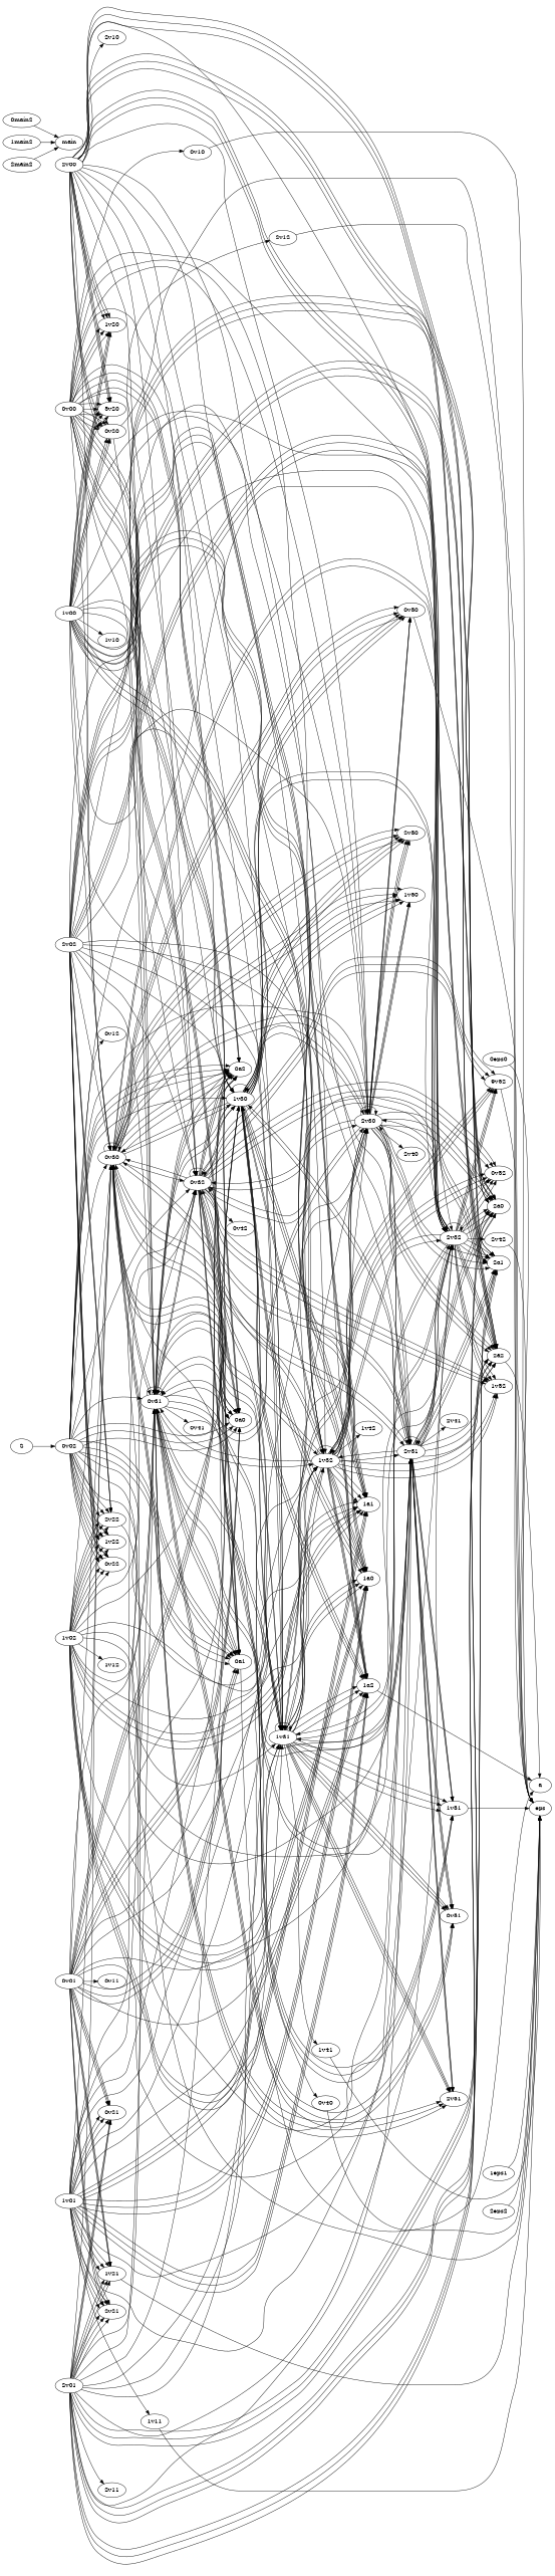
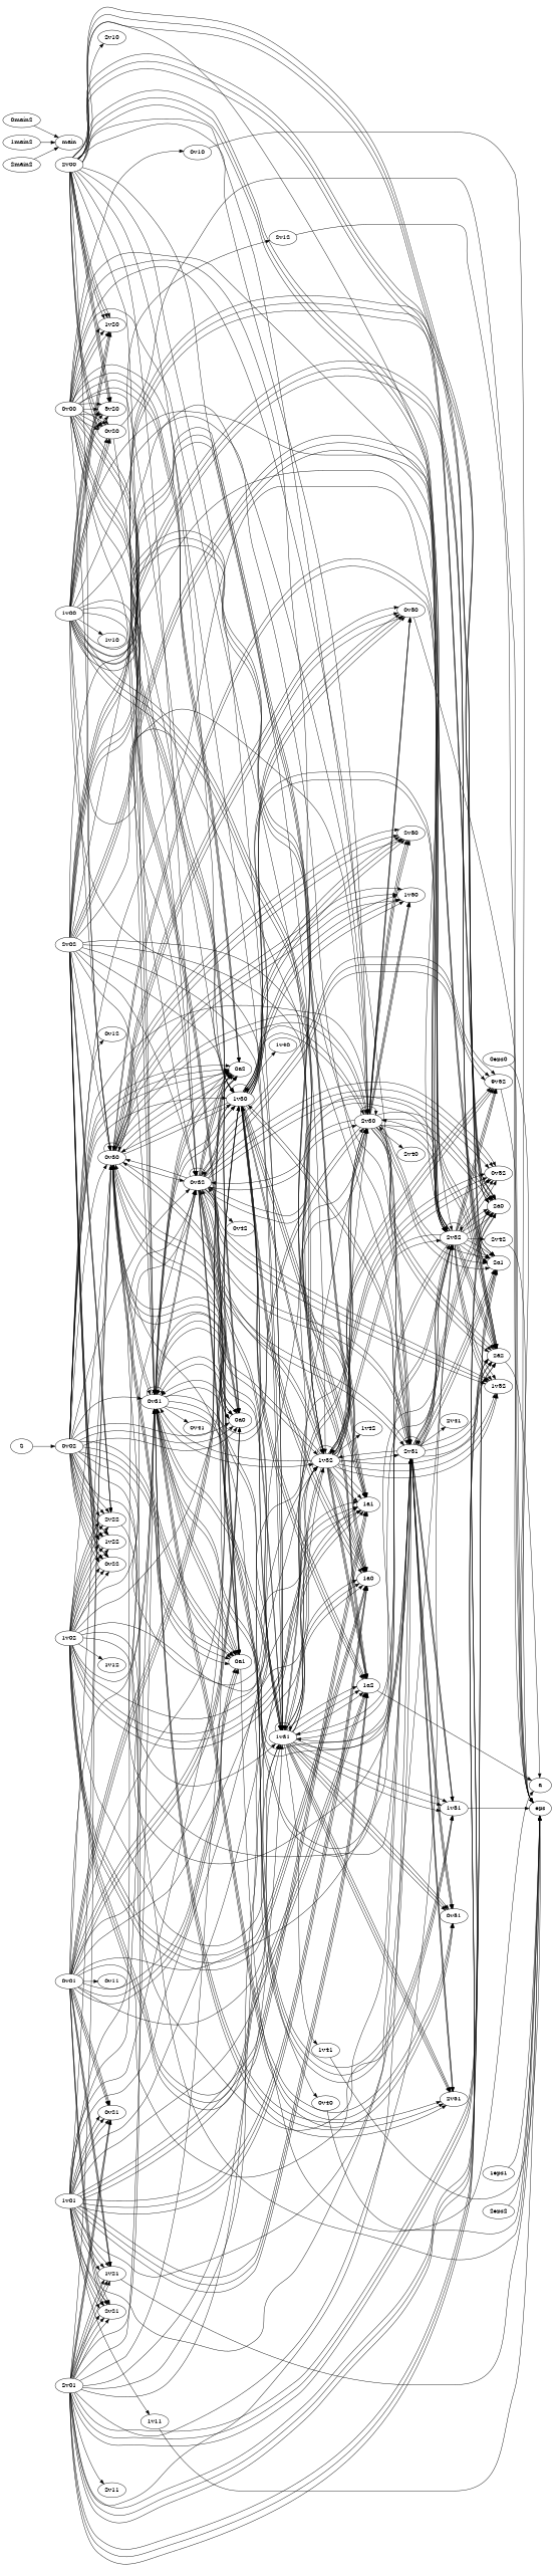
  digraph {
    rankdir=LR
    S
    "0v02"
    "0a1"
    "0a0"
    "0v30"
    "0v31"
    "0v32"
    "1v30"
    "1v31"
    "1v32"
    "0a2"
    "2v30"
    "2v31"
    "2v32"
    "0v22"
    "1v22"
    "2v22"
    "0v12"
    a
    "0v50"
    "1v50"
    "2v50"
    "0v40"
    "0v51"
    "1v51"
    "2v51"
    "0v41"
    "0v52"
    "1v52"
    n30 [label="9v52"]
    "0v42"
    "1a2"
    "1a0"
    "1a1"
+   "1v40"
    "1v41"
    "1v42"
    "2a2"
    "2a0"
    "2a1"
    "2v40"
    "2v41"
    "2v42"
    eps
    "0eps0"
    "0main2"
    main
    "0v00"
    "0v20"
    "1v20"
    n51 [label="5v20"]
    "0v10"
    "0v01"
    "0v21"
    "1v21"
    "2v21"
    "0v11"
    "1eps1"
    "1main2"
    "1v00"
    "1v10"
    "1v01"
    "1v11"
    "1v02"
    "1v12"
    "2eps2"
    "2main2"
    "2v00"
    "2v10"
    "2v01"
    "2v11"
    "2v02"
    "2v12"
    S -> "0v02"
    "0v02" -> "0a1"
    "0v02" -> "0a1"
    "0v02" -> "0a1"
    "0v02" -> "0a0"
    "0v02" -> "0a0"
    "0v02" -> "0a0"
    "0v02" -> "0v30"
    "0v02" -> "0v31"
    "0v02" -> "0v32"
    "0v02" -> "1v30"
    "0v02" -> "1v31"
    "0v02" -> "1v32"
    "0v02" -> "0a2"
    "0v02" -> "0a2"
    "0v02" -> "0a2"
    "0v02" -> "2v30"
    "0v02" -> "2v31"
    "0v02" -> "2v32"
    "0v02" -> "0v22"
    "0v02" -> "0v22"
    "0v02" -> "0v22"
    "0v02" -> "1v22"
    "0v02" -> "1v22"
    "0v02" -> "1v22"
    "0v02" -> "2v22"
    "0v02" -> "2v22"
    "0v02" -> "2v22"
    "0v02" -> "0v12"
    "0a1" -> a
    "0v30" -> "0a1"
    "0v30" -> "0a1"
    "0v30" -> "0a1"
    "0v30" -> "0a0"
    "0v30" -> "0a0"
    "0v30" -> "0a0"
    "0v30" -> "0v30"
    "0v30" -> "0v31"
    "0v30" -> "0v32"
    "0v30" -> "1v30"
    "0v30" -> "1v31"
    "0v30" -> "1v32"
    "0v30" -> "0a2"
    "0v30" -> "0a2"
    "0v30" -> "0a2"
    "0v30" -> "2v30"
    "0v30" -> "2v31"
    "0v30" -> "2v32"
    "0v30" -> "0v50"
    "0v30" -> "0v50"
    "0v30" -> "0v50"
    "0v30" -> "1v50"
    "0v30" -> "1v50"
    "0v30" -> "1v50"
    "0v30" -> "2v50"
    "0v30" -> "2v50"
    "0v30" -> "2v50"
    "0v30" -> "0v40"
    "0v31" -> "0a1"
    "0v31" -> "0a1"
    "0v31" -> "0a1"
    "0v31" -> "0a0"
    "0v31" -> "0a0"
    "0v31" -> "0a0"
    "0v31" -> "0v30"
    "0v31" -> "0v31"
    "0v31" -> "0v32"
    "0v31" -> "1v30"
    "0v31" -> "1v31"
    "0v31" -> "1v32"
    "0v31" -> "0a2"
    "0v31" -> "0a2"
    "0v31" -> "0a2"
    "0v31" -> "2v30"
    "0v31" -> "2v31"
    "0v31" -> "2v32"
    "0v31" -> "0v51"
    "0v31" -> "0v51"
    "0v31" -> "0v51"
    "0v31" -> "1v51"
    "0v31" -> "1v51"
    "0v31" -> "1v51"
    "0v31" -> "2v51"
    "0v31" -> "2v51"
    "0v31" -> "2v51"
    "0v31" -> "0v41"
    "0v32" -> "0a1"
    "0v32" -> "0a1"
    "0v32" -> "0a1"
    "0v32" -> "0a0"
    "0v32" -> "0a0"
    "0v32" -> "0a0"
    "0v32" -> "0v30"
    "0v32" -> "0v31"
    "0v32" -> "0v32"
    "0v32" -> "1v30"
    "0v32" -> "1v31"
    "0v32" -> "1v32"
    "0v32" -> "0a2"
    "0v32" -> "0a2"
    "0v32" -> "0a2"
    "0v32" -> "2v30"
    "0v32" -> "2v31"
    "0v32" -> "2v32"
    "0v32" -> "0v52"
    "0v32" -> "0v52"
    "0v32" -> "0v52"
    "0v32" -> "1v52"
    "0v32" -> "1v52"
    "0v32" -> "1v52"
    "0v32" -> n30
    "0v32" -> n30
    "0v32" -> n30
    "0v32" -> "0v42"
    "1v30" -> "0v30"
    "1v30" -> "0v31"
    "1v30" -> "0v32"
    "1v30" -> "1v30"
    "1v30" -> "1v31"
    "1v30" -> "1v32"
    "1v30" -> "2v30"
    "1v30" -> "2v31"
    "1v30" -> "2v32"
    "1v30" -> "0v50"
    "1v30" -> "0v50"
    "1v30" -> "0v50"
    "1v30" -> "1v50"
    "1v30" -> "1v50"
    "1v30" -> "1v50"
    "1v30" -> "2v50"
    "1v30" -> "2v50"
    "1v30" -> "2v50"
    "1v30" -> "1a2"
    "1v30" -> "1a2"
    "1v30" -> "1a2"
    "1v30" -> "1a0"
    "1v30" -> "1a0"
    "1v30" -> "1a0"
    "1v30" -> "1a1"
    "1v30" -> "1a1"
    "1v30" -> "1a1"
+   "1v30" -> "1v40"
    "1v31" -> "0v30"
    "1v31" -> "0v31"
    "1v31" -> "0v32"
    "1v31" -> "1v30"
    "1v31" -> "1v31"
    "1v31" -> "1v32"
    "1v31" -> "2v30"
    "1v31" -> "2v31"
    "1v31" -> "2v32"
    "1v31" -> "0v51"
    "1v31" -> "0v51"
    "1v31" -> "0v51"
    "1v31" -> "1v51"
    "1v31" -> "1v51"
    "1v31" -> "1v51"
    "1v31" -> "2v51"
    "1v31" -> "2v51"
    "1v31" -> "2v51"
    "1v31" -> "1a2"
    "1v31" -> "1a2"
    "1v31" -> "1a2"
    "1v31" -> "1a0"
    "1v31" -> "1a0"
    "1v31" -> "1a0"
    "1v31" -> "1a1"
    "1v31" -> "1a1"
    "1v31" -> "1a1"
    "1v31" -> "1v41"
    "1v32" -> "0v30"
    "1v32" -> "0v31"
    "1v32" -> "0v32"
    "1v32" -> "1v30"
    "1v32" -> "1v31"
    "1v32" -> "1v32"
    "1v32" -> "2v30"
    "1v32" -> "2v31"
    "1v32" -> "2v32"
    "1v32" -> "0v52"
    "1v32" -> "0v52"
    "1v32" -> "0v52"
    "1v32" -> "1v52"
    "1v32" -> "1v52"
    "1v32" -> "1v52"
    "1v32" -> n30
    "1v32" -> n30
    "1v32" -> n30
    "1v32" -> "1a2"
    "1v32" -> "1a2"
    "1v32" -> "1a2"
    "1v32" -> "1a0"
    "1v32" -> "1a0"
    "1v32" -> "1a0"
    "1v32" -> "1a1"
    "1v32" -> "1a1"
    "1v32" -> "1a1"
    "1v32" -> "1v42"
    "2v30" -> "0v30"
    "2v30" -> "0v31"
    "2v30" -> "0v32"
    "2v30" -> "1v30"
    "2v30" -> "1v31"
    "2v30" -> "1v32"
    "2v30" -> "2v30"
    "2v30" -> "2v31"
    "2v30" -> "2v32"
    "2v30" -> "0v50"
    "2v30" -> "0v50"
    "2v30" -> "0v50"
    "2v30" -> "1v50"
    "2v30" -> "1v50"
    "2v30" -> "1v50"
    "2v30" -> "2v50"
    "2v30" -> "2v50"
    "2v30" -> "2v50"
    "2v30" -> "2a2"
    "2v30" -> "2a2"
    "2v30" -> "2a2"
    "2v30" -> "2a0"
    "2v30" -> "2a0"
    "2v30" -> "2a0"
    "2v30" -> "2a1"
    "2v30" -> "2a1"
    "2v30" -> "2a1"
    "2v30" -> "2v40"
    "2v31" -> "0v30"
    "2v31" -> "0v31"
    "2v31" -> "0v32"
    "2v31" -> "1v30"
    "2v31" -> "1v31"
    "2v31" -> "1v32"
    "2v31" -> "2v30"
    "2v31" -> "2v31"
    "2v31" -> "2v32"
    "2v31" -> "0v51"
    "2v31" -> "0v51"
    "2v31" -> "0v51"
    "2v31" -> "1v51"
    "2v31" -> "1v51"
    "2v31" -> "1v51"
    "2v31" -> "2v51"
    "2v31" -> "2v51"
    "2v31" -> "2v51"
    "2v31" -> "2a2"
    "2v31" -> "2a2"
    "2v31" -> "2a2"
    "2v31" -> "2a0"
    "2v31" -> "2a0"
    "2v31" -> "2a0"
    "2v31" -> "2a1"
    "2v31" -> "2a1"
    "2v31" -> "2a1"
    "2v31" -> "2v41"
    "2v32" -> "0v30"
    "2v32" -> "0v31"
    "2v32" -> "0v32"
    "2v32" -> "1v30"
    "2v32" -> "1v31"
    "2v32" -> "1v32"
    "2v32" -> "2v30"
    "2v32" -> "2v31"
    "2v32" -> "2v32"
    "2v32" -> "0v52"
    "2v32" -> "0v52"
    "2v32" -> "0v52"
    "2v32" -> "1v52"
    "2v32" -> "1v52"
    "2v32" -> "1v52"
    "2v32" -> n30
    "2v32" -> n30
    "2v32" -> n30
    "2v32" -> "2a2"
    "2v32" -> "2a2"
    "2v32" -> "2a2"
    "2v32" -> "2a0"
    "2v32" -> "2a0"
    "2v32" -> "2a0"
    "2v32" -> "2a1"
    "2v32" -> "2a1"
    "2v32" -> "2a1"
    "2v32" -> "2v42"
    "2v22" -> eps
    "0v50" -> eps
    "0v40" -> eps
    "1v51" -> eps
    n30 -> eps
    "1a2" -> a
    "1v41" -> eps
    "2a2" -> a
    "2v42" -> eps
    "0eps0" -> eps
    "0main2" -> main
    "0v00" -> "0a1"
    "0v00" -> "0a1"
    "0v00" -> "0a1"
    "0v00" -> "0a0"
    "0v00" -> "0a0"
    "0v00" -> "0a0"
    "0v00" -> "0v30"
    "0v00" -> "0v31"
    "0v00" -> "0v32"
    "0v00" -> "1v30"
    "0v00" -> "1v31"
    "0v00" -> "1v32"
    "0v00" -> "0a2"
    "0v00" -> "0a2"
    "0v00" -> "0a2"
    "0v00" -> "2v30"
    "0v00" -> "2v31"
    "0v00" -> "2v32"
    "0v00" -> "0v20"
    "0v00" -> "0v20"
    "0v00" -> "0v20"
    "0v00" -> "1v20"
    "0v00" -> "1v20"
    "0v00" -> "1v20"
    "0v00" -> n51
    "0v00" -> n51
    "0v00" -> n51
    "0v00" -> "0v10"
    "0v20" -> "0v32"
    "0v20" -> eps
    "0v10" -> eps
    "0v01" -> "0a1"
    "0v01" -> "0a1"
    "0v01" -> "0a1"
    "0v01" -> "0a0"
    "0v01" -> "0a0"
    "0v01" -> "0a0"
    "0v01" -> "0v30"
    "0v01" -> "0v31"
    "0v01" -> "1v30"
    "0v01" -> "1v31"
    "0v01" -> "1v32"
    "0v01" -> "0a2"
    "0v01" -> "0a2"
    "0v01" -> "0a2"
    "0v01" -> "2v30"
    "0v01" -> "2v31"
    "0v01" -> "2v32"
    "0v01" -> "0v21"
    "0v01" -> "0v21"
    "0v01" -> "0v21"
    "0v01" -> "1v21"
    "0v01" -> "1v21"
    "0v01" -> "1v21"
    "0v01" -> "2v21"
    "0v01" -> "2v21"
    "0v01" -> "2v21"
    "0v01" -> "0v11"
    "1v21" -> eps
    "1eps1" -> eps
    "1main2" -> main
    "1v00" -> "0v30"
    "1v00" -> "0v31"
    "1v00" -> "0v32"
    "1v00" -> "1v30"
    "1v00" -> "1v31"
    "1v00" -> "1v32"
    "1v00" -> "2v30"
    "1v00" -> "2v31"
    "1v00" -> "2v32"
    "1v00" -> "1a2"
    "1v00" -> "1a2"
    "1v00" -> "1a2"
    "1v00" -> "1a0"
    "1v00" -> "1a0"
    "1v00" -> "1a0"
    "1v00" -> "1a1"
    "1v00" -> "1a1"
    "1v00" -> "1a1"
    "1v00" -> "0v20"
    "1v00" -> "0v20"
    "1v00" -> "0v20"
    "1v00" -> "1v20"
    "1v00" -> "1v20"
    "1v00" -> "1v20"
    "1v00" -> n51
    "1v00" -> n51
    "1v00" -> n51
    "1v00" -> "1v10"
    "1v01" -> "0v30"
    "1v01" -> "0v31"
    "1v01" -> "0v32"
    "1v01" -> "1v30"
    "1v01" -> "1v31"
    "1v01" -> "1v32"
    "1v01" -> "2v30"
    "1v01" -> "2v31"
    "1v01" -> "2v32"
    "1v01" -> "1a2"
    "1v01" -> "1a2"
    "1v01" -> "1a2"
    "1v01" -> "1a0"
    "1v01" -> "1a0"
    "1v01" -> "1a0"
    "1v01" -> "1a1"
    "1v01" -> "1a1"
    "1v01" -> "1a1"
    "1v01" -> "0v21"
    "1v01" -> "0v21"
    "1v01" -> "0v21"
    "1v01" -> "1v21"
    "1v01" -> "1v21"
    "1v01" -> "1v21"
    "1v01" -> "2v21"
    "1v01" -> "2v21"
    "1v01" -> "2v21"
    "1v01" -> "1v11"
    "1v11" -> eps
    "1v02" -> "0v30"
    "1v02" -> "0v31"
    "1v02" -> "0v32"
    "1v02" -> "1v30"
    "1v02" -> "1v31"
    "1v02" -> "1v32"
    "1v02" -> "2v30"
    "1v02" -> "2v31"
    "1v02" -> "2v32"
    "1v02" -> "0v22"
    "1v02" -> "0v22"
    "1v02" -> "0v22"
    "1v02" -> "1v22"
    "1v02" -> "1v22"
    "1v02" -> "1v22"
    "1v02" -> "2v22"
    "1v02" -> "2v22"
    "1v02" -> "2v22"
    "1v02" -> "1a2"
    "1v02" -> "1a2"
    "1v02" -> "1a2"
    "1v02" -> "1a0"
    "1v02" -> "1a0"
    "1v02" -> "1a0"
    "1v02" -> "1a1"
    "1v02" -> "1a1"
    "1v02" -> "1a1"
    "1v02" -> "1v12"
    "2eps2" -> eps
    "2main2" -> main
    "2v00" -> "0v30"
    "2v00" -> "0v31"
    "2v00" -> "0v32"
    "2v00" -> "1v30"
    "2v00" -> "1v31"
    "2v00" -> "1v32"
    "2v00" -> "2v30"
-   "2v00" -> "1a2"
+   "2v00" -> "2v31"
    "2v00" -> "2v32"
    "2v00" -> "2a2"
    "2v00" -> "2a2"
    "2v00" -> "2a2"
    "2v00" -> "2a0"
    "2v00" -> "2a0"
    "2v00" -> "2a0"
    "2v00" -> "2a1"
    "2v00" -> "2a1"
    "2v00" -> "2a1"
    "2v00" -> "0v20"
    "2v00" -> "0v20"
    "2v00" -> "0v20"
    "2v00" -> "1v20"
    "2v00" -> "1v20"
    "2v00" -> "1v20"
    "2v00" -> n51
    "2v00" -> n51
    "2v00" -> n51
    "2v00" -> "2v10"
    "2v01" -> "0v30"
    "2v01" -> "0v31"
    "2v01" -> "0v32"
    "2v01" -> "1v30"
    "2v01" -> "1v31"
    "2v01" -> "1v32"
    "2v01" -> "2v30"
    "2v01" -> "2v31"
    "2v01" -> "2v32"
    "2v01" -> "2a2"
    "2v01" -> "2a2"
    "2v01" -> "2a2"
    "2v01" -> "2a0"
    "2v01" -> "2a0"
    "2v01" -> "2a0"
    "2v01" -> "2a1"
    "2v01" -> "2a1"
    "2v01" -> "2a1"
    "2v01" -> "0v21"
    "2v01" -> "0v21"
    "2v01" -> "0v21"
    "2v01" -> "1v21"
    "2v01" -> "1v21"
    "2v01" -> "1v21"
    "2v01" -> "2v21"
    "2v01" -> "2v21"
    "2v01" -> "2v21"
    "2v01" -> "2v11"
    "2v02" -> "0v30"
    "2v02" -> "0v31"
    "2v02" -> "0v32"
    "2v02" -> "1v30"
    "2v02" -> "1v31"
    "2v02" -> "1v32"
    "2v02" -> "2v30"
    "2v02" -> "2v31"
    "2v02" -> "2v32"
    "2v02" -> "0v22"
    "2v02" -> "0v22"
    "2v02" -> "0v22"
    "2v02" -> "1v22"
    "2v02" -> "1v22"
    "2v02" -> "1v22"
    "2v02" -> "2v22"
    "2v02" -> "2v22"
    "2v02" -> "2v22"
    "2v02" -> "2a2"
    "2v02" -> "2a2"
    "2v02" -> "2a2"
    "2v02" -> "2a0"
    "2v02" -> "2a0"
    "2v02" -> "2a0"
    "2v02" -> "2a1"
    "2v02" -> "2a1"
    "2v02" -> "2a1"
    "2v02" -> "2v12"
    "2v12" -> eps
  }
